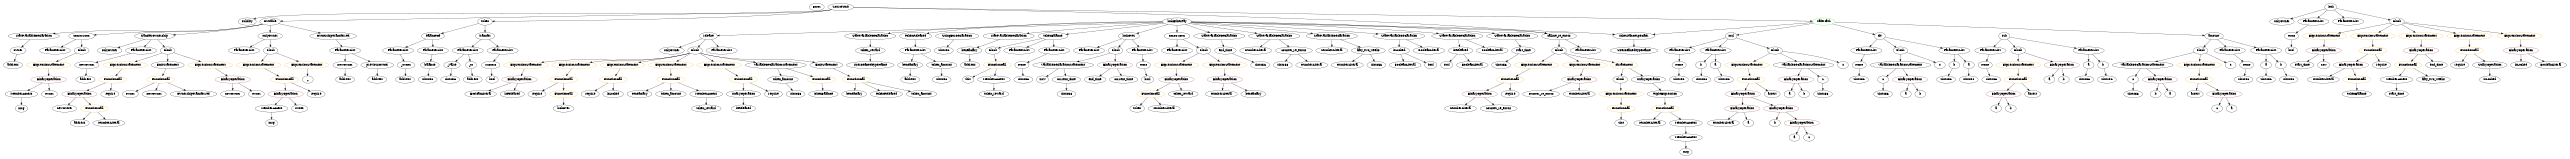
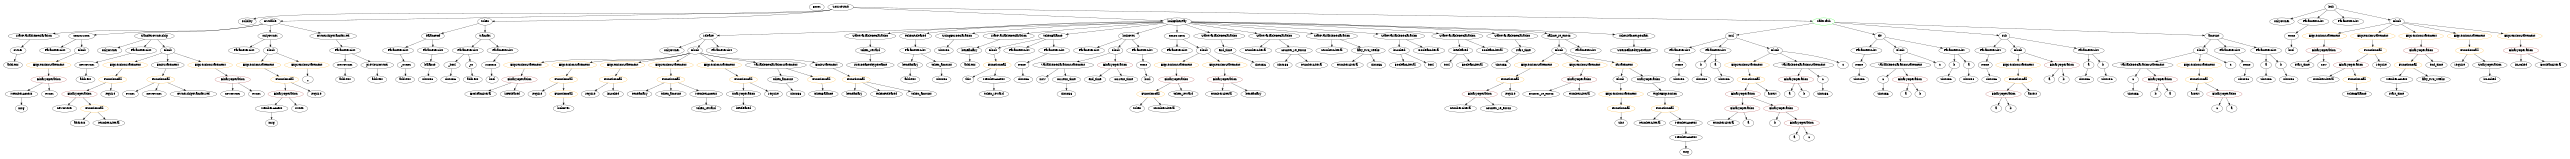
  strict digraph {
    node [color=black]
    Enter [height=0.5 width=0.83628 color=""]
    n2 [height=0.5 label=counter_re_ent42 width=2.0976]
    n3 [height=0.5 label=end_time width=1.2382]
    n4 [height=0.5 label=start_time width=1.3076]
    n5 [height=0.5 label=NumberLiteral width=1.765]
    n6 [height=0.5 label=ParameterList width=1.7095]
    n7 [height=0.5 label=beneficiary width=1.4184]
    n8 [height=0.5 label=token_amount width=1.765]
    n9 [height=0.5 label=address width=1.0996]
    n10 [height=0.5 label=uint256 width=1.0442]
    n11 [height=0.5 label=now width=0.75]
    n12 [height=0.5 label=isLocked width=1.2521]
    n13 [height=0.5 label=None width=0.85014]
    n14 [height=0.5 label=uint256 width=1.0442]
    n15 [height=0.5 label=ParameterList width=1.7095]
    n16 [height=0.5 label=uint256 width=1.0442]
    n17 [color=brown height=0.5 label=BinaryOperation width=1.9867]
    n18 [height=0.5 label=NumberLiteral width=1.765]
    n19 [height=0.5 label=a width=0.75]
    n20 [height=0.5 label=owner width=0.93331]
    n21 [height=0.5 label=address width=1.0996]
    n22 [height=0.5 label=this width=0.75]
    n23 [height=0.5 label=isLocked width=1.2521]
    n24 [height=0.5 label=uint256 width=1.0442]
    n25 [height=0.5 label=amount width=0.75]
    n26 [height=0.5 label=Block width=0.90558]
    n27 [height=0.5 label=ParameterList width=1.7095]
    n28 [height=0.5 label=ParameterList width=1.7095]
    n29 [height=0.5 label=VariableDeclarationStatement width=3.3174]
    n30 [color=orange height=0.5 label=ExpressionStatement width=2.458]
    n31 [height=0.5 label=c width=0.75]
    n32 [height=0.5 label=None width=0.85014]
    n33 [height=0.5 label=a width=0.75]
    n34 [height=0.5 label=b width=0.75]
    n35 [color=brown height=0.5 label=BinaryOperation width=1.9867]
    n36 [height=0.5 label=c width=0.75]
    n37 [color=orange height=0.5 label=FunctionCall width=1.6125]
    n38 [height=0.5 label=uint256 width=1.0442]
    n39 [height=0.5 label=uint256 width=1.0442]
    n40 [height=0.5 label=uint256 width=1.0442]
    n41 [height=0.5 label=uint256 width=1.0442]
    n42 [height=0.5 label=msg width=0.75]
    n43 [color=orange height=0.5 label=ExpressionStatement width=2.458]
    n44 [color=orange height=0.5 label=FunctionCall width=1.6125]
    n45 [height=0.5 label=assert width=0.89172]
    n46 [color=brown height=0.5 label=BinaryOperation width=1.9867]
    n47 [height=0.5 label=a width=0.75]
    n48 [height=0.5 label=b width=0.75]
    n49 [height=0.5 label=a width=0.75]
    n50 [height=0.5 label=NumberLiteral width=1.765]
    n51 [color=orange height=0.5 label=FunctionCall width=1.6125]
    n52 [height=0.5 label=require width=1.0026]
    n53 [height=0.5 label=UnaryOperation width=1.9452]
    n54 [height=0.5 label=ParameterList width=1.7095]
    n55 [height=0.5 label=None width=0.85014]
    n56 [height=0.5 label=None width=0.85014]
    n57 [height=0.5 label=lock width=0.75]
    n58 [height=0.5 label=onlyOwner width=1.4323]
    n59 [height=0.5 label=ParameterList width=1.7095]
    n60 [height=0.5 label=ParameterList width=1.7095]
    n61 [height=0.5 label=Block width=0.90558]
    n62 [height=0.5 label=None width=0.85014]
    n63 [color=orange height=0.5 label=ExpressionStatement width=2.458]
    n64 [color=orange height=0.5 label=ExpressionStatement width=2.458]
    n65 [color=orange height=0.5 label=ExpressionStatement width=2.458]
    n66 [color=orange height=0.5 label=ExpressionStatement width=2.458]
    n67 [color=orange height=0.5 label=ExpressionStatement width=2.458]
    n68 [height=0.5 label=bool width=0.76697]
    n69 [color=brown height=0.5 label=BinaryOperation width=1.9867]
    n70 [color=orange height=0.5 label=FunctionCall width=1.6125]
    n71 [color=brown height=0.5 label=BinaryOperation width=1.9867]
    n72 [color=brown height=0.5 label=BinaryOperation width=1.9867]
    n73 [height=0.5 label=ParameterList width=1.7095]
    n74 [height=0.5 label=beneficiary width=1.4184]
    n75 [height=0.5 label=uint256 width=1.0442]
    n76 [height=0.5 label=MemberAccess width=1.9174]
    n77 [height=0.5 label=token_reward width=1.7095]
    n78 [color=brown height=0.5 label=BinaryOperation width=1.9867]
    n79 [height=0.5 label=counter_re_ent42 width=2.0976]
    n80 [height=0.5 label=a width=0.75]
    n81 [height=0.5 label=b width=0.75]
    n82 [height=0.5 label=uint256 width=1.0442]
    n83 [height=0.5 label=release width=0.98875]
    n84 [height=0.5 label=Block width=0.90558]
    n85 [height=0.5 label=ParameterList width=1.7095]
    n86 [height=0.5 label=onlyOwner width=1.4323]
    n87 [height=0.5 label=EmitStatement width=1.7788]
    n88 [color=orange height=0.5 label=ExpressionStatement width=2.458]
    n89 [color=orange height=0.5 label=ExpressionStatement width=2.458]
    n90 [color=orange height=0.5 label=ExpressionStatement width=2.458]
    n91 [color=orange height=0.5 label=ExpressionStatement width=2.458]
    n92 [color=orange height=0.5 label=ExpressionStatement width=2.458]
    n93 [height=0.5 label=VariableDeclarationStatement width=3.3174]
    n94 [color=orange height=0.5 label=FunctionCall width=1.6125]
    n95 [color=brown height=0.5 label=BinaryOperation width=1.9867]
    n96 [color=orange height=0.5 label=FunctionCall width=1.6125]
    n97 [color=orange height=0.5 label=FunctionCall width=1.6125]
    n98 [color=orange height=0.5 label=FunctionCall width=1.6125]
    n99 [color=orange height=0.5 label=FunctionCall width=1.6125]
    n100 [height=0.5 label=token_amount width=1.765]
    n101 [color=orange height=0.5 label=FunctionCall width=1.6125]
    n102 [height=0.5 label=Block width=0.90558]
    n103 [color=orange height=0.5 label=FunctionCall width=1.6125]
    n104 [height=0.5 label=MemberAccess width=1.9174]
    n105 [height=0.5 label=token_reward width=1.7095]
    n106 [height=0.5 label=UsingForDeclaration width=2.4303]
    n107 [height=0.5 label=uint256 width=1.0442]
    n108 [height=0.5 label=VariableDeclarationStatement width=3.3174]
    n109 [height=0.5 label=c width=0.75]
    n110 [color=brown height=0.5 label=BinaryOperation width=1.9867]
    n111 [height=0.5 label=uint256 width=1.0442]
    n112 [height=0.5 label=b width=0.75]
    n113 [height=0.5 label=a width=0.75]
    n114 [height=0.5 label=Block width=0.90558]
    n115 [height=0.5 label=EmitStatement width=1.7788]
    n116 [color=orange height=0.5 label=ExpressionStatement width=2.458]
    n117 [color=orange height=0.5 label=ExpressionStatement width=2.458]
    n118 [color=orange height=0.5 label=FunctionCall width=1.6125]
    n119 [color=brown height=0.5 label=BinaryOperation width=1.9867]
    n120 [color=orange height=0.5 label=FunctionCall width=1.6125]
    n121 [height=0.5 label=newOwner width=1.4046]
    n122 [height=0.5 label=OwnershipTransferred width=2.6243]
    n123 [height=0.5 label=owner width=0.93331]
    n124 [height=0.5 label=owner width=0.93331]
    n125 [height=0.5 label=newOwner width=1.4046]
    n126 [height=0.5 label=require width=1.0026]
    n127 [color=brown height=0.5 label=BinaryOperation width=1.9867]
    n128 [height=0.5 label=NumberLiteral width=1.765]
    n129 [height=0.5 label=NumberLiteral width=1.765]
    n130 [height=0.5 label=tokenBalance width=1.6679]
    n131 [height=0.5 label=ParameterList width=1.7095]
    n132 [height=0.5 label=ParameterList width=1.7095]
    n133 [height=0.5 label=None width=0.85014]
    n134 [height=0.5 label=uint256 width=1.0442]
    n135 [height=0.5 label=NumberLiteral width=1.765]
    n136 [color=orange height=0.5 label=FunctionCall width=1.6125]
    n137 [height=0.5 label=end_time width=1.2382]
    n138 [height=0.5 label=MemberAccess width=1.9174]
    n139 [height=0.5 label=fifty_two_weeks width=2.0145]
    n140 [height=0.5 label=start_time width=1.3076]
    n141 [height=0.5 label=NumberLiteral width=1.765]
    n142 [height=0.5 label=NumberLiteral width=1.765]
    n143 [color=brown height=0.5 label=BinaryOperation width=1.9867]
    n144 [height=0.5 label=assert width=0.89172]
    n145 [height=0.5 label=isLocked width=1.2521]
    n146 [color=brown height=0.5 label=BinaryOperation width=1.9867]
    n147 [height=0.5 label=NumberLiteral width=1.765]
    n148 [color=orange height=0.5 label=FunctionCall width=1.6125]
    n149 [height=0.5 label=tokenBalance width=1.6679]
    n150 [height=0.5 label=beneficiary width=1.4184]
    n151 [height=0.5 label=token_amount width=1.765]
    n152 [height=0.5 label=BooleanLiteral width=1.7788]
    n153 [height=0.5 label=isReleased width=1.3907]
    n154 [height=0.5 label=lockOver width=1.2521]
    n155 [height=0.5 label=Block width=0.90558]
    n156 [height=0.5 label=ParameterList width=1.7095]
    n157 [height=0.5 label=VariableDeclarationStatement width=3.3174]
    n158 [color=brown height=0.5 label=BinaryOperation width=1.9867]
    n159 [height=0.5 label=None width=0.85014]
    n160 [height=0.5 label=now width=0.75]
    n161 [height=0.5 label=current_time width=1.5848]
    n162 [height=0.5 label=current_time width=1.5848]
    n163 [height=0.5 label=bool width=0.76697]
    n164 [height=0.5 label=uint256 width=1.0442]
    n165 [height=0.5 label=require width=1.0026]
    n166 [height=0.5 label=TokenReleased width=1.8897]
    n167 [height=0.5 label=token_amount width=1.765]
    n168 [height=0.5 label=onlyOwner width=1.4323]
    n169 [height=0.5 label=address width=1.0996]
    n170 [height=0.5 label=ParameterList width=1.7095]
    n171 [height=0.5 label=success width=1.1135]
    n172 [height=0.5 label=bool width=0.76697]
    n173 [color=brown height=0.5 label=BinaryOperation width=1.9867]
    n174 [height=0.5 label=b width=0.75]
    n175 [color=brown height=0.5 label=BinaryOperation width=1.9867]
    n176 [height=0.5 label=c width=0.75]
    n177 [height=0.5 label=a width=0.75]
    n178 [height=0.5 label=uint256 width=1.0442]
    n179 [height=0.5 label=uint width=0.87786]
    n180 [color=orange height=0.5 label=FunctionCall width=1.6125]
    n181 [color=orange height=0.5 label=FunctionCall width=1.6125]
    n182 [height=0.5 label=MemberAccess width=1.9174]
    n183 [height=0.5 label=NumberLiteral width=1.765]
    n184 [height=0.5 label=MemberAccess width=1.9174]
    n185 [height=0.5 label=uint256 width=1.0442]
    n186 [height=0.5 label=mul width=0.75]
    n187 [height=0.5 label=ParameterList width=1.7095]
    n188 [height=0.5 label=ParameterList width=1.7095]
    n189 [height=0.5 label=Block width=0.90558]
    n190 [height=0.5 label=b width=0.75]
    n191 [height=0.5 label=a width=0.75]
    n192 [height=0.5 label=c width=0.75]
    n193 [color=orange height=0.5 label=ExpressionStatement width=2.458]
    n194 [height=0.5 label=uint256 width=1.0442]
    n195 [color=orange height=0.5 label=FunctionCall width=1.6125]
    n196 [height=0.5 label=ParameterList width=1.7095]
    n197 [height=0.5 label=VariableDeclarationStatement width=3.3174]
    n198 [height=0.5 label=c width=0.75]
    n199 [color=brown height=0.5 label=BinaryOperation width=1.9867]
    n200 [height=0.5 label=b width=0.75]
    n201 [height=0.5 label=a width=0.75]
    n202 [height=0.5 label=newOwner width=1.4046]
    n203 [height=0.5 label=constructor width=1.4877]
    n204 [height=0.5 label=ParameterList width=1.7095]
    n205 [height=0.5 label=Block width=0.90558]
    n206 [color=orange height=0.5 label=ExpressionStatement width=2.458]
    n207 [color=orange height=0.5 label=ExpressionStatement width=2.458]
    n208 [color=brown height=0.5 label=BinaryOperation width=1.9867]
    n209 [color=brown height=0.5 label=BinaryOperation width=1.9867]
    n210 [height=0.5 label=address width=1.0996]
    n211 [height=0.5 label=NumberLiteral width=1.765]
    n212 [color=orange height=0.5 label=FunctionCall width=1.6125]
    n213 [height=0.5 label=address width=1.0996]
    n214 [height=0.5 label=StateVariableDeclaration width=2.8184]
    n215 [height=0.5 label=end_time width=1.2382]
    n216 [height=0.5 label=uint256 width=1.0442]
    n217 [color=brown height=0.5 label=BinaryOperation width=1.9867]
    n218 [height=0.5 label=c width=0.75]
    n219 [height=0.5 label=a width=0.75]
    n220 [height=0.5 label=OwnershipTransferred width=2.6243]
    n221 [height=0.5 label=ParameterList width=1.7095]
    n222 [height=0.5 label=previousOwner width=1.8759]
    n223 [height=0.5 label=newOwner width=1.4046]
    n224 [height=0.5 label=address width=1.0996]
    n225 [height=0.5 label=address width=1.0996]
    n226 [height=0.5 label=SourceUnit width=1.46]
    n227 [height=0.5 label=solidity width=1.0442]
    n228 [height=0.5 label=Ownable width=1.2105]
    n229 [height=0.5 label=token width=0.864]
    n230 [height=0.5 label=lockEtherPay width=1.6679]
    n231 [color=green height=0.5 label=SafeMath width=1.2798]
    n232 [height=0.5 label=StateVariableDeclaration width=2.8184]
    n233 [height=0.5 label=constructor width=1.4877]
    n234 [height=0.5 label=transferOwnership width=2.1947]
    n235 [height=0.5 label=onlyOwner width=1.4323]
    n236 [height=0.5 label=transfer width=1.0719]
    n237 [height=0.5 label=balanceOf width=1.3491]
    n238 [height=0.5 label=StateVariableDeclaration width=2.8184]
    n239 [height=0.5 label=StateVariableDeclaration width=2.8184]
    n240 [height=0.5 label=StateVariableDeclaration width=2.8184]
    n241 [height=0.5 label=StateVariableDeclaration width=2.8184]
    n242 [height=0.5 label=StateVariableDeclaration width=2.8184]
    n243 [height=0.5 label=callme_re_ent42 width=1.9729]
    n244 [height=0.5 label=StateVariableDeclaration width=2.8184]
    n245 [height=0.5 label=TokenReleased width=1.8897]
    n246 [height=0.5 label=InheritanceSpecifier width=2.3333]
    n247 [height=0.5 label=StateVariableDeclaration width=2.8184]
    n248 [height=0.5 label=div width=0.75]
    n249 [height=0.5 label=sub width=0.75]
    n250 [height=0.5 label=ParameterList width=1.7095]
    n251 [height=0.5 label=Block width=0.90558]
    n252 [height=0.5 label=ParameterList width=1.7095]
    n253 [height=0.5 label=ParameterList width=1.7095]
    n254 [height=0.5 label=Block width=0.90558]
    n255 [height=0.5 label=ParameterList width=1.7095]
    n256 [height=0.5 label=ParameterList width=1.7095]
    n257 [height=0.5 label=ParameterList width=1.7095]
    n258 [height=0.5 label=NumberLiteral width=1.765]
    n259 [height=0.5 label=counter_re_ent42 width=2.0976]
    n260 [height=0.5 label=fifty_two_weeks width=2.0145]
    n261 [height=0.5 label=isLocked width=1.2521]
    n262 [height=0.5 label=BooleanLiteral width=1.7788]
    n263 [height=0.5 label=isReleased width=1.3907]
    n264 [height=0.5 label=BooleanLiteral width=1.7788]
    n265 [height=0.5 label=start_time width=1.3076]
    n266 [height=0.5 label=Block width=0.90558]
    n267 [height=0.5 label=token_reward width=1.7095]
    n268 [height=0.5 label=UserDefinedTypeName width=2.7214]
    n269 [height=0.5 label=beneficiary width=1.4184]
    n270 [height=0.5 label=Block width=0.90558]
    n271 [height=0.5 label=ParameterList width=1.7095]
    n272 [height=0.5 label=Block width=0.90558]
    n273 [height=0.5 label=ParameterList width=1.7095]
    n274 [height=0.5 label=a width=0.75]
    n275 [height=0.5 label=uint256 width=1.0442]
    n276 [height=0.5 label=require width=1.0026]
    n277 [height=0.5 label=BooleanLiteral width=1.7788]
    n278 [height=0.5 label=bool width=0.76697]
    n279 [height=0.5 label=uint256 width=1.0442]
    n280 [height=0.5 label=balance width=1.0719]
    n281 [height=0.5 label=MemberAccess width=1.9174]
    n282 [height=0.5 label=msg width=0.75]
    n283 [color=orange height=0.5 label=ExpressionStatement width=2.458]
    n284 [color=orange height=0.5 label=FunctionCall width=1.6125]
    n285 [height=0.5 label=require width=1.0026]
    n286 [height=0.5 label=require width=1.0026]
    n287 [height=0.5 label=b width=0.75]
    n288 [height=0.5 label=uint256 width=1.0442]
    n289 [height=0.5 label=uint256 width=1.0442]
    n290 [height=0.5 label=c width=0.75]
    n291 [height=0.5 label=a width=0.75]
    n292 [height=0.5 label=uint256 width=1.0442]
    n293 [height=0.5 label=require width=1.0026]
    n294 [height=0.5 label=address width=1.0996]
    n295 [color=brown height=0.5 label=BinaryOperation width=1.9867]
    n296 [height=0.5 label=b width=0.75]
    n297 [color=orange height=0.5 label=ExpressionStatement width=2.458]
    n298 [height=0.5 label=newOwner width=1.4046]
    n299 [color=orange height=0.5 label=ExpressionStatement width=2.458]
    n300 [color=orange height=0.5 label=ExpressionStatement width=2.458]
-   n301 [height=0.5 label=_value width=0.96103]
+   n301 [height=0.5 label=_bool width=0.96103]
    n302 [height=0.5 label=_to width=0.75]
    n303 [height=0.5 label=_owner width=1.0719]
    n304 [color=orange height=0.5 label=ExpressionStatement width=2.458]
    n305 [color=orange height=0.5 label=IfStatement width=1.4739]
    n306 [height=0.5 label=UnaryOperation width=1.9452]
    n307 [height=0.5 label=Block width=0.90558]
    n308 [height=0.5 label=TupleExpression width=2.0422]
    n309 [color=orange height=0.5 label=ExpressionStatement width=2.458]
    n310 [color=orange height=0.5 label=FunctionCall width=1.6125]
    n311 [height=0.5 label=lockOver width=1.2521]
    n312 [color=orange height=0.5 label=FunctionCall width=1.6125]
    n313 [color=brown height=0.5 label=BinaryOperation width=1.9867]
    n314 [height=0.5 label=owner width=0.93331]
    n315 [height=0.5 label=MemberAccess width=1.9174]
    n316 [height=0.5 label=msg width=0.75]
    n317 [height=0.5 label=uint256 width=1.0442]
    n318 [height=0.5 label=UnaryOperation width=1.9452]
    n319 [height=0.5 label=isReleased width=1.3907]
    n320 [height=0.5 label=beneficiary width=1.4184]
    n321 [height=0.5 label=bool width=0.76697]
    n322 [height=0.5 label=BooleanLiteral width=1.7788]
    n323 [height=0.5 label=uint256 width=1.0442]
    n324 [height=0.5 label=UserDefinedTypeName width=2.7214]
    n325 [color=orange height=0.5 label=FunctionCall width=1.6125]
    n326 [height=0.5 label=token width=0.864]
    n327 [height=0.5 label=b width=0.75]
    n328 [height=0.5 label=uint256 width=1.0442]
    n329 [height=0.5 label=address width=1.0996]
    n330 [height=0.5 label=owner width=0.93331]
    n331 [height=0.5 label=token_reward width=1.7095]
    n332 [height=0.5 label=tokenBalance width=1.6679]
    n333 [height=0.5 label=require width=1.0026]
    n334 [height=0.5 label=assert width=0.89172]
    n335 [color=brown height=0.5 label=BinaryOperation width=1.9867]
    n336 [height=0.5 label=BooleanLiteral width=1.7788]
    n337 [color=brown height=0.5 label=BinaryOperation width=1.9867]
    n338 [height=0.5 label=_ width=0.75]
    n6 -> n7
    n6 -> n8
    n7 -> n9
    n8 -> n10
    n13 -> n14
    n17 -> n18
    n17 -> n19
    n20 -> n21
    n25 -> n26
    n25 -> n27
    n25 -> n28
    n26 -> n29
    n26 -> n30
    n26 -> n31
    n27 -> n32
    n28 -> n33
    n28 -> n34
    n29 -> n35
    n29 -> n36
    n30 -> n37
    n32 -> n38
    n33 -> n39
    n34 -> n40
    n35 -> n80
    n35 -> n81
    n36 -> n82
    n37 -> n143
    n37 -> n144
    n43 -> n44
    n44 -> n45
    n44 -> n46
    n46 -> n47
    n46 -> n48
    n51 -> n52
    n51 -> n53
    n53 -> n23
    n54 -> n55
    n55 -> n16
    n56 -> n41
    n57 -> n58
    n57 -> n59
    n57 -> n60
    n57 -> n61
    n59 -> n62
    n61 -> n63
    n61 -> n64
    n61 -> n65
    n61 -> n66
    n61 -> n67
    n62 -> n68
    n63 -> n69
    n64 -> n70
    n65 -> n71
    n66 -> n51
    n67 -> n72
    n69 -> n4
    n69 -> n11
    n70 -> n146
    n70 -> n293
    n71 -> n136
    n71 -> n137
    n72 -> n12
    n72 -> n336
    n76 -> n77
    n78 -> n5
    n78 -> n79
    n83 -> n84
    n83 -> n85
    n83 -> n86
    n84 -> n87
    n84 -> n88
    n84 -> n89
    n84 -> n90
    n84 -> n91
    n84 -> n92
    n84 -> n93
    n87 -> n94
    n88 -> n95
    n89 -> n96
    n90 -> n97
    n91 -> n98
    n92 -> n99
    n93 -> n100
    n93 -> n101
    n94 -> n74
    n94 -> n166
    n94 -> n167
    n95 -> n152
    n95 -> n153
    n96 -> n286
    n96 -> n310
    n97 -> n145
    n97 -> n276
    n98 -> n76
    n98 -> n150
    n98 -> n151
    n99 -> n318
    n99 -> n333
    n100 -> n289
    n101 -> n332
    n102 -> n103
    n103 -> n22
    n103 -> n104
    n104 -> n105
    n106 -> n107
    n108 -> n109
    n108 -> n110
    n109 -> n111
    n110 -> n112
    n110 -> n113
    n114 -> n115
    n114 -> n116
    n114 -> n117
    n115 -> n118
    n116 -> n119
    n117 -> n120
    n118 -> n121
    n118 -> n122
    n118 -> n123
    n119 -> n124
    n119 -> n125
    n120 -> n126
    n120 -> n127
    n127 -> n202
    n127 -> n212
    n130 -> n102
    n130 -> n131
    n130 -> n132
    n132 -> n133
    n133 -> n134
    n136 -> n138
    n136 -> n139
    n138 -> n140
    n143 -> n218
    n143 -> n219
    n146 -> n147
    n146 -> n148
    n148 -> n149
    n154 -> n73
    n154 -> n155
    n154 -> n156
    n155 -> n157
    n155 -> n158
    n156 -> n159
    n157 -> n160
    n157 -> n161
    n158 -> n3
    n158 -> n162
    n159 -> n163
    n161 -> n185
    n170 -> n171
    n171 -> n172
    n173 -> n174
    n173 -> n175
    n175 -> n176
    n175 -> n177
    n180 -> n179
    n181 -> n182
    n181 -> n183
    n182 -> n184
    n184 -> n42
    n186 -> n187
    n186 -> n188
    n186 -> n189
    n187 -> n13
    n188 -> n190
    n188 -> n191
    n189 -> n108
    n189 -> n192
    n189 -> n193
    n190 -> n75
    n191 -> n194
    n193 -> n195
    n195 -> n334
    n195 -> n335
    n196 -> n56
    n197 -> n198
    n197 -> n199
    n198 -> n178
    n199 -> n200
    n199 -> n201
    n203 -> n204
    n203 -> n205
    n205 -> n206
    n205 -> n207
    n206 -> n208
    n207 -> n209
    n208 -> n128
    n208 -> n320
    n209 -> n325
    n209 -> n331
    n212 -> n129
    n212 -> n213
    n214 -> n215
    n215 -> n216
    n217 -> n2
    n217 -> n141
    n220 -> n221
    n221 -> n222
    n221 -> n223
    n222 -> n224
    n223 -> n225
    n226 -> n227
    n226 -> n228
    n226 -> n229
-   n226 -> n243
+   n226 -> n230
    n226 -> n231
    n228 -> n220
    n228 -> n232
    n228 -> n233
-   n228 -> n234
    n228 -> n235
    n229 -> n236
    n229 -> n237
    n230 -> n83
+   n230 -> n106
    n230 -> n130
    n230 -> n154
    n230 -> n203
    n230 -> n214
    n230 -> n238
    n230 -> n239
    n230 -> n240
    n230 -> n241
    n230 -> n242
    n230 -> n243
    n230 -> n244
    n230 -> n245
    n230 -> n246
    n230 -> n247
    n231 -> n25
    n231 -> n186
    n231 -> n248
-   n231 -> n246
+   n231 -> n249
    n232 -> n20
    n233 -> n250
    n233 -> n251
    n234 -> n114
    n234 -> n168
    n234 -> n252
    n235 -> n253
    n235 -> n254
    n236 -> n170
    n236 -> n255
    n237 -> n256
    n237 -> n257
    n238 -> n258
    n238 -> n259
    n239 -> n142
    n239 -> n260
    n240 -> n261
    n240 -> n262
    n241 -> n263
    n241 -> n264
    n242 -> n265
    n243 -> n15
    n243 -> n266
    n244 -> n267
    n245 -> n6
    n246 -> n268
    n247 -> n269
    n248 -> n54
    n248 -> n270
    n248 -> n271
    n249 -> n196
    n249 -> n272
    n249 -> n273
    n251 -> n297
    n252 -> n298
    n254 -> n299
    n254 -> n300
    n255 -> n301
    n255 -> n302
    n256 -> n280
    n257 -> n303
    n259 -> n135
    n259 -> n279
    n260 -> n164
    n260 -> n211
    n261 -> n321
    n261 -> n322
    n263 -> n277
    n263 -> n278
    n265 -> n323
    n266 -> n283
    n266 -> n304
    n266 -> n305
    n267 -> n324
    n269 -> n294
    n270 -> n197
    n270 -> n290
    n271 -> n287
    n271 -> n291
    n272 -> n43
    n272 -> n295
    n273 -> n274
    n273 -> n327
    n274 -> n275
    n280 -> n24
    n281 -> n282
    n283 -> n284
    n284 -> n78
    n284 -> n285
    n287 -> n288
    n291 -> n292
    n295 -> n49
    n295 -> n296
    n297 -> n337
    n298 -> n329
    n299 -> n312
    n300 -> n338
    n301 -> n317
    n302 -> n210
    n303 -> n169
    n304 -> n217
    n305 -> n306
    n305 -> n307
    n306 -> n308
    n307 -> n309
    n308 -> n181
    n309 -> n180
    n310 -> n311
    n312 -> n165
    n312 -> n313
    n313 -> n314
    n313 -> n315
    n315 -> n316
    n318 -> n319
    n325 -> n50
    n325 -> n326
    n327 -> n328
    n335 -> n17
    n335 -> n173
    n337 -> n281
    n337 -> n330
  }
